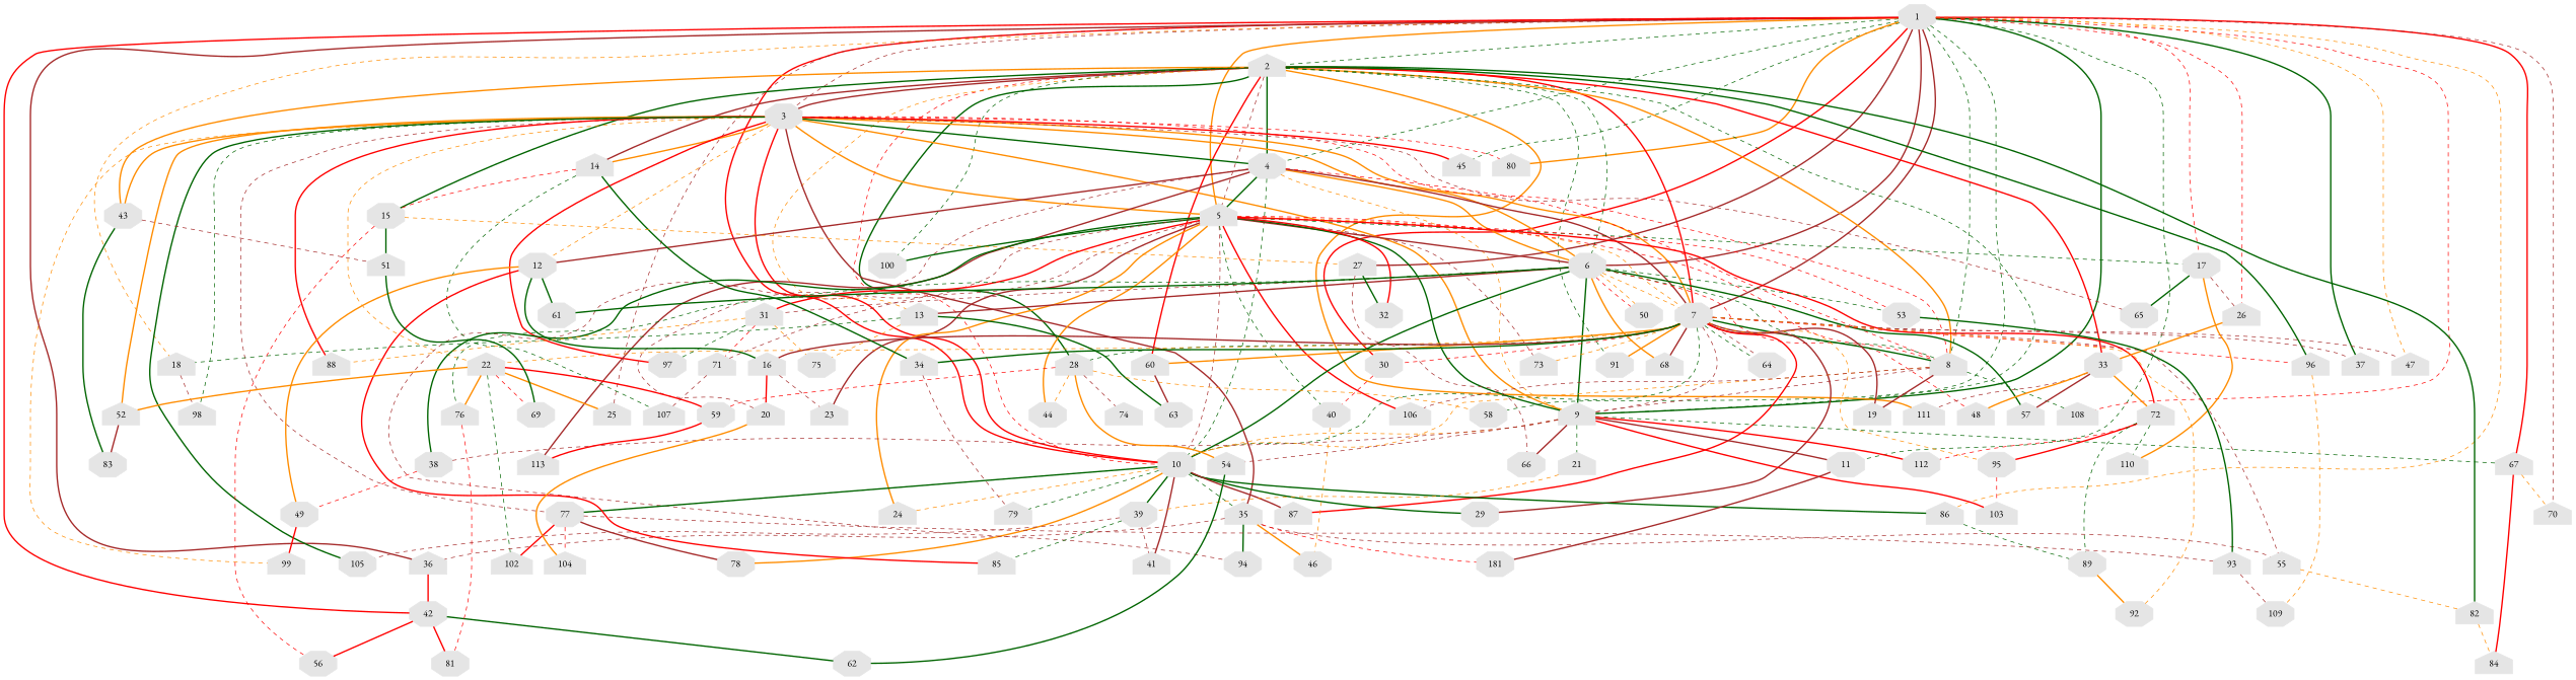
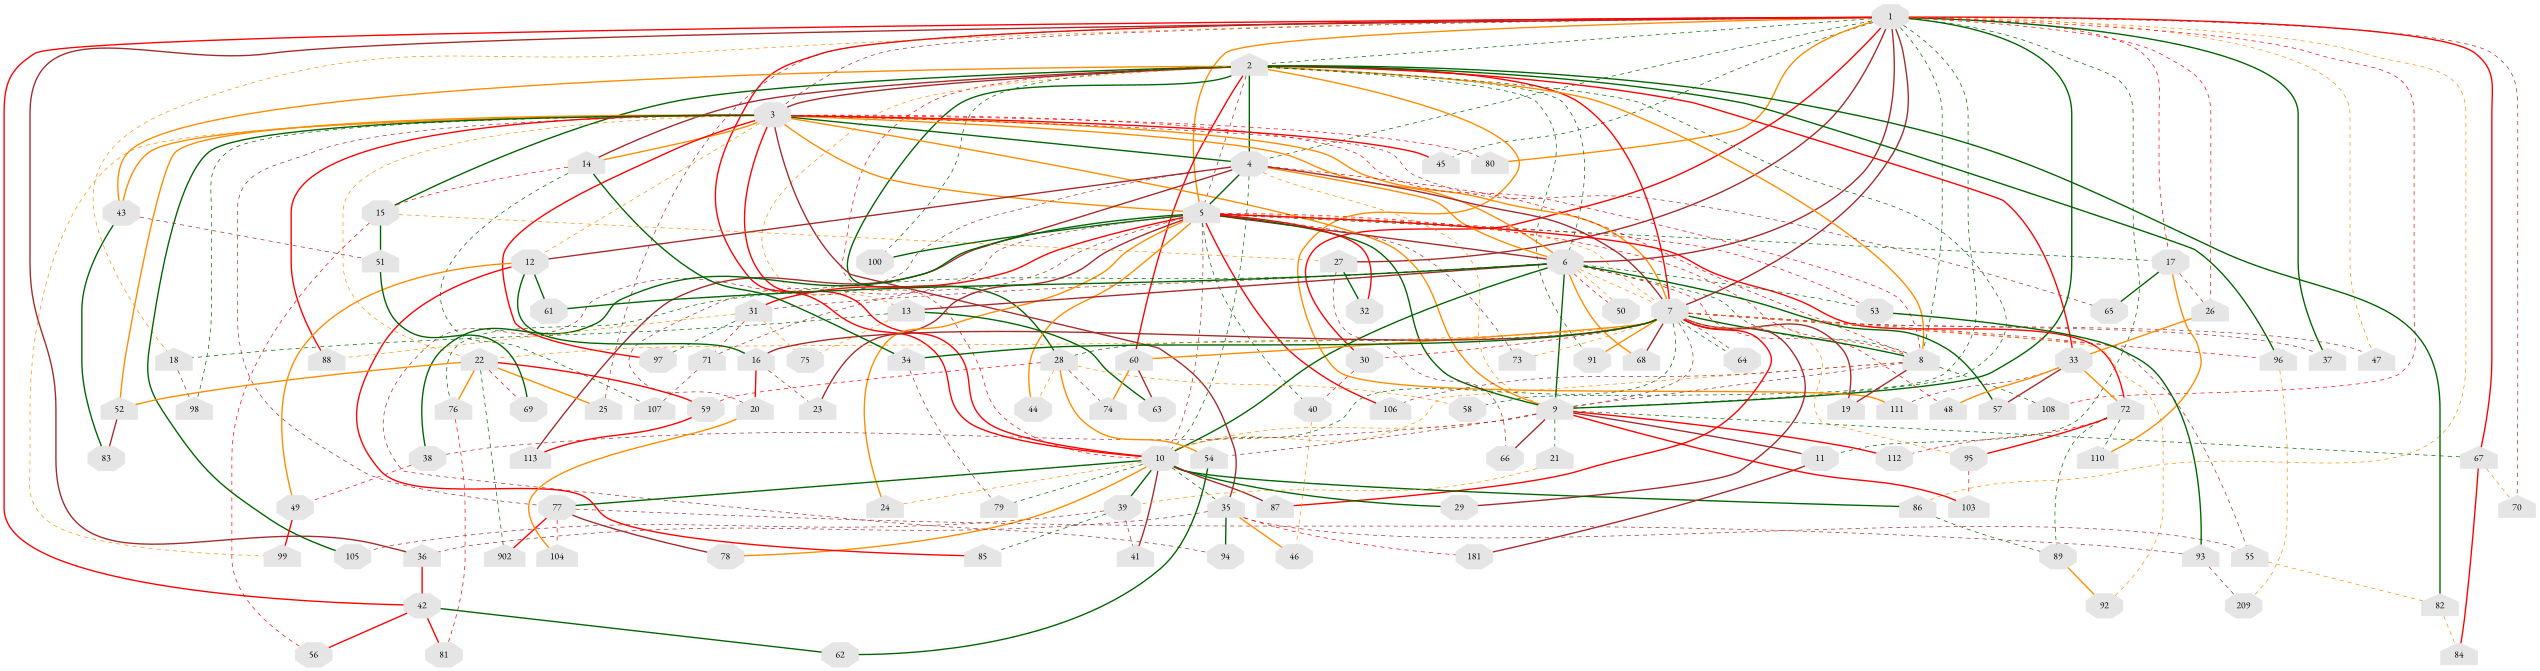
  graph {
    fontname="EB Garamond"
    node [color=gray90 fontname="EB Garamond" shape=house style=filled]
    edge [color=darkgreen fontname="EB Garamond" style=dashed]
    1 [shape=octagon]
    2
    3 [shape=octagon]
    4 [shape=octagon]
    5
    6 [shape=octagon]
    7 [shape=octagon]
    8
    9
    10 [shape=octagon]
    11 [shape=octagon]
    17 [shape=octagon]
    18
    25
    26
    27
    30 [shape=octagon]
    36
    37
    42 [shape=octagon]
    45
    47
    58 [shape=octagon]
    67
    70
    80
    86
    108
    13
    14
    15 [shape=octagon]
    28
    33 [shape=octagon]
    43 [shape=octagon]
    60
    82
    91 [shape=octagon]
    96
    100 [shape=octagon]
    111
    12 [shape=octagon]
    22
    35
    52
    65 [shape=octagon]
    77 [shape=octagon]
    88
    97 [shape=octagon]
    98
    99
    105 [shape=octagon]
    94 [shape=octagon]
    113
    20
    23
    24
    31
    32 [shape=octagon]
    38 [shape=octagon]
    40 [shape=octagon]
    44 [shape=octagon]
    53 [shape=octagon]
    71
    72
    73
    106
    48
    50 [shape=octagon]
    57
    61 [shape=octagon]
    68
    76
    16
    19
    29 [shape=octagon]
    34
    55
    64 [shape=octagon]
    87
    92 [shape=octagon]
    95 [shape=octagon]
    21
    54
    66 [shape=octagon]
    103
    112 [shape=octagon]
    39 [shape=octagon]
    41
    78 [shape=octagon]
    79
    n91 [label=181 shape=octagon]
    110
    56 [shape=octagon]
    62 [shape=octagon]
    81 [shape=octagon]
    84
    89 [shape=octagon]
    63 [shape=octagon]
    75 [shape=octagon]
    107
    51
    59 [shape=octagon]
    74
    83 [shape=octagon]
-   109 [shape=octagon]
+   109 [shape=octagon label=209]
    49 [shape=octagon]
    85
    69 [shape=octagon]
-   102
+   102 [label=902]
    46 [shape=octagon]
    104
    93
    1 -- 2
    1 -- 3 [color=brown]
    1 -- 4
    1 -- 5 [color=darkorange style=bold]
    1 -- 6 [color=brown style=bold]
    1 -- 7 [color=brown style=bold]
    1 -- 8
    1 -- 9 [style=bold]
    1 -- 10 [color=red style=bold]
    1 -- 11
    1 -- 17 [color=red]
    1 -- 18 [color=darkorange]
    1 -- 25 [color=brown]
    1 -- 26 [color=red]
    1 -- 27 [color=brown style=bold]
    1 -- 30 [color=red style=bold]
    1 -- 36 [color=brown style=bold]
    1 -- 37 [style=bold]
    1 -- 42 [color=red style=bold]
    1 -- 45
    1 -- 47 [color=darkorange]
    1 -- 58
    1 -- 67 [color=red style=bold]
    1 -- 70 [color=brown]
    1 -- 80 [color=darkorange style=bold]
    1 -- 86 [color=darkorange]
    1 -- 108 [color=red]
    2 -- 3 [color=brown style=bold]
    2 -- 4 [style=bold]
    2 -- 5 [color=brown]
    2 -- 6
    2 -- 7 [color=red style=bold]
    2 -- 8 [color=darkorange style=bold]
    2 -- 9
    2 -- 10 [color=red]
    2 -- 13 [color=darkorange]
    2 -- 14 [color=brown style=bold]
    2 -- 15 [style=bold]
    2 -- 28 [style=bold]
    2 -- 33 [color=red style=bold]
    2 -- 43 [color=darkorange style=bold]
    2 -- 60 [color=red style=bold]
    2 -- 82 [style=bold]
    2 -- 91
    2 -- 96 [style=bold]
    2 -- 100
    2 -- 111 [color=darkorange style=bold]
    3 -- 4 [style=bold]
    3 -- 5 [color=darkorange style=bold]
    3 -- 6 [color=darkorange style=bold]
    3 -- 7 [color=darkorange style=bold]
    3 -- 8 [color=red]
    3 -- 9 [color=darkorange style=bold]
    3 -- 10 [color=red style=bold]
    3 -- 45 [color=red style=bold]
    3 -- 80 [color=red]
    3 -- 14 [color=darkorange style=bold]
    3 -- 43 [color=darkorange style=bold]
    3 -- 12 [color=darkorange]
    3 -- 22 [color=darkorange]
    3 -- 35 [color=brown style=bold]
    3 -- 52 [color=darkorange style=bold]
    3 -- 65 [color=brown]
    3 -- 77 [color=brown]
    3 -- 88 [color=red style=bold]
    3 -- 97 [color=red style=bold]
    3 -- 98
    3 -- 99 [color=darkorange]
    3 -- 105 [style=bold]
    4 -- 5 [style=bold]
    4 -- 6 [color=darkorange style=bold]
    4 -- 7 [color=brown style=bold]
    4 -- 8 [color=red]
    4 -- 9 [color=darkorange]
    4 -- 10
    4 -- 12 [color=brown style=bold]
    4 -- 94 [color=brown]
    4 -- 113 [color=brown style=bold]
    5 -- 6 [color=brown style=bold]
    5 -- 7 [color=darkorange]
    5 -- 8 [color=red]
    5 -- 9 [style=bold]
    5 -- 10 [color=brown]
    5 -- 17
    5 -- 100 [style=bold]
    5 -- 20 [color=brown]
    5 -- 23 [color=brown style=bold]
    5 -- 24 [color=darkorange style=bold]
    5 -- 31 [color=red style=bold]
    5 -- 32 [color=red style=bold]
    5 -- 38 [style=bold]
    5 -- 40
    5 -- 44 [color=darkorange style=bold]
    5 -- 53 [color=red]
    5 -- 71 [color=brown]
    5 -- 72 [color=red style=bold]
    5 -- 73 [color=brown]
    5 -- 106 [color=red style=bold]
    6 -- 7 [color=darkorange]
    6 -- 8
    6 -- 9 [style=bold]
    6 -- 10 [style=bold]
    6 -- 13 [color=brown style=bold]
    6 -- 31 [color=brown]
    6 -- 53
    6 -- 48 [color=red]
    6 -- 50 [color=red]
    6 -- 50 [color=darkorange]
    6 -- 57 [style=bold]
    6 -- 61 [style=bold]
    6 -- 68 [color=darkorange style=bold]
    6 -- 76
    7 -- 8 [style=bold]
    7 -- 9 [color=brown]
    7 -- 10
    7 -- 30 [color=red]
    7 -- 37 [color=brown]
    7 -- 47 [color=brown]
    7 -- 28
    7 -- 60 [color=darkorange style=bold]
    7 -- 91 [color=darkorange style=bold]
    7 -- 96 [color=red]
    7 -- 22 [color=darkorange]
    7 -- 73 [color=darkorange]
    7 -- 68 [color=brown style=bold]
    7 -- 16 [color=brown style=bold]
    7 -- 19 [color=brown style=bold]
    7 -- 29 [color=brown style=bold]
    7 -- 34 [style=bold]
    7 -- 55 [color=brown]
    7 -- 64
    7 -- 64 [color=brown]
    7 -- 87 [color=red style=bold]
    7 -- 92 [color=darkorange]
    7 -- 95 [color=darkorange]
    8 -- 9 [color=brown]
    8 -- 10 [color=darkorange]
    8 -- 108
    8 -- 106 [color=brown]
    8 -- 19 [color=brown style=bold]
    9 -- 10 [color=darkorange]
    9 -- 11 [color=brown style=bold]
    9 -- 67
    9 -- 38 [color=brown]
    9 -- 21
    9 -- 54 [color=brown]
    9 -- 66 [color=brown style=bold]
    9 -- 103 [color=red style=bold]
    9 -- 112 [color=red style=bold]
    10 -- 86 [style=bold]
    10 -- 35
    10 -- 77 [style=bold]
    10 -- 24 [color=darkorange]
    10 -- 29 [style=bold]
    10 -- 87 [color=brown style=bold]
    10 -- 39 [style=bold]
    10 -- 41 [color=brown style=bold]
    10 -- 78 [color=darkorange style=bold]
    10 -- 79
    11 -- n91 [color=brown style=bold]
    17 -- 26 [color=brown]
    17 -- 65 [style=bold]
    17 -- 110 [color=darkorange style=bold]
    18 -- 98 [color=brown]
    26 -- 33 [color=darkorange style=bold]
    27 -- 32 [style=bold]
    27 -- 66 [color=brown]
    30 -- 40 [color=red]
    36 -- 42 [color=red style=bold]
    42 -- 56 [color=red style=bold]
    42 -- 62 [style=bold]
    42 -- 81 [color=red style=bold]
    67 -- 70 [color=darkorange]
    67 -- 84 [color=red style=bold]
    86 -- 89
    13 -- 18
    13 -- 63 [style=bold]
    13 -- 75 [color=darkorange]
    14 -- 15 [color=red]
    14 -- 34 [style=bold]
    14 -- 107
    15 -- 27 [color=darkorange]
    15 -- 56 [color=red]
    15 -- 51 [style=bold]
    28 -- 58 [color=darkorange]
    28 -- 44 [color=darkorange]
    28 -- 54 [color=darkorange style=bold]
    28 -- 59 [color=red]
    28 -- 74 [color=brown]
    33 -- 111 [color=brown]
    33 -- 72 [color=darkorange style=bold]
    33 -- 48 [color=darkorange style=bold]
    33 -- 57 [color=brown style=bold]
    43 -- 51 [color=brown]
    43 -- 83 [style=bold]
    60 -- 63 [color=brown style=bold]
+   60 -- 74 [color=darkorange style=bold]
    82 -- 84 [color=darkorange]
    96 -- 109 [color=darkorange]
    12 -- 61 [style=bold]
    12 -- 16 [style=bold]
    12 -- 49 [color=darkorange style=bold]
    12 -- 85 [color=red style=bold]
    22 -- 25 [color=darkorange style=bold]
    22 -- 52 [color=darkorange style=bold]
    22 -- 76 [color=darkorange style=bold]
    22 -- 59 [color=red style=bold]
    22 -- 69 [color=red]
    22 -- 102
    35 -- 36 [color=brown]
    35 -- 94 [style=bold]
    35 -- 55 [color=brown]
    35 -- n91 [color=red]
    35 -- 46 [color=darkorange style=bold]
    52 -- 83 [color=brown style=bold]
    77 -- 78 [color=brown style=bold]
    77 -- 102 [color=red style=bold]
    77 -- 104 [color=red]
    77 -- 93 [color=brown]
    20 -- 104 [color=darkorange style=bold]
    31 -- 88 [color=darkorange]
    31 -- 97
    31 -- 71 [color=red]
    31 -- 75 [color=darkorange]
    38 -- 49 [color=red]
    40 -- 46 [color=darkorange]
    53 -- 93 [style=bold]
    71 -- 107 [color=brown]
    72 -- 95 [color=red style=bold]
    72 -- 112 [color=red]
    72 -- 110
    72 -- 89
    76 -- 81 [color=red]
    16 -- 20 [color=red style=bold]
    16 -- 23 [color=brown]
    34 -- 79 [color=brown]
    55 -- 82 [color=darkorange]
    95 -- 103 [color=red]
    21 -- 39 [color=darkorange]
    54 -- 62 [style=bold]
    39 -- 105 [color=brown]
    39 -- 41 [color=brown]
    39 -- 85
    89 -- 92 [color=darkorange style=bold]
    51 -- 69 [style=bold]
    59 -- 113 [color=red style=bold]
    49 -- 99 [color=red style=bold]
    93 -- 109 [color=brown]
  }
